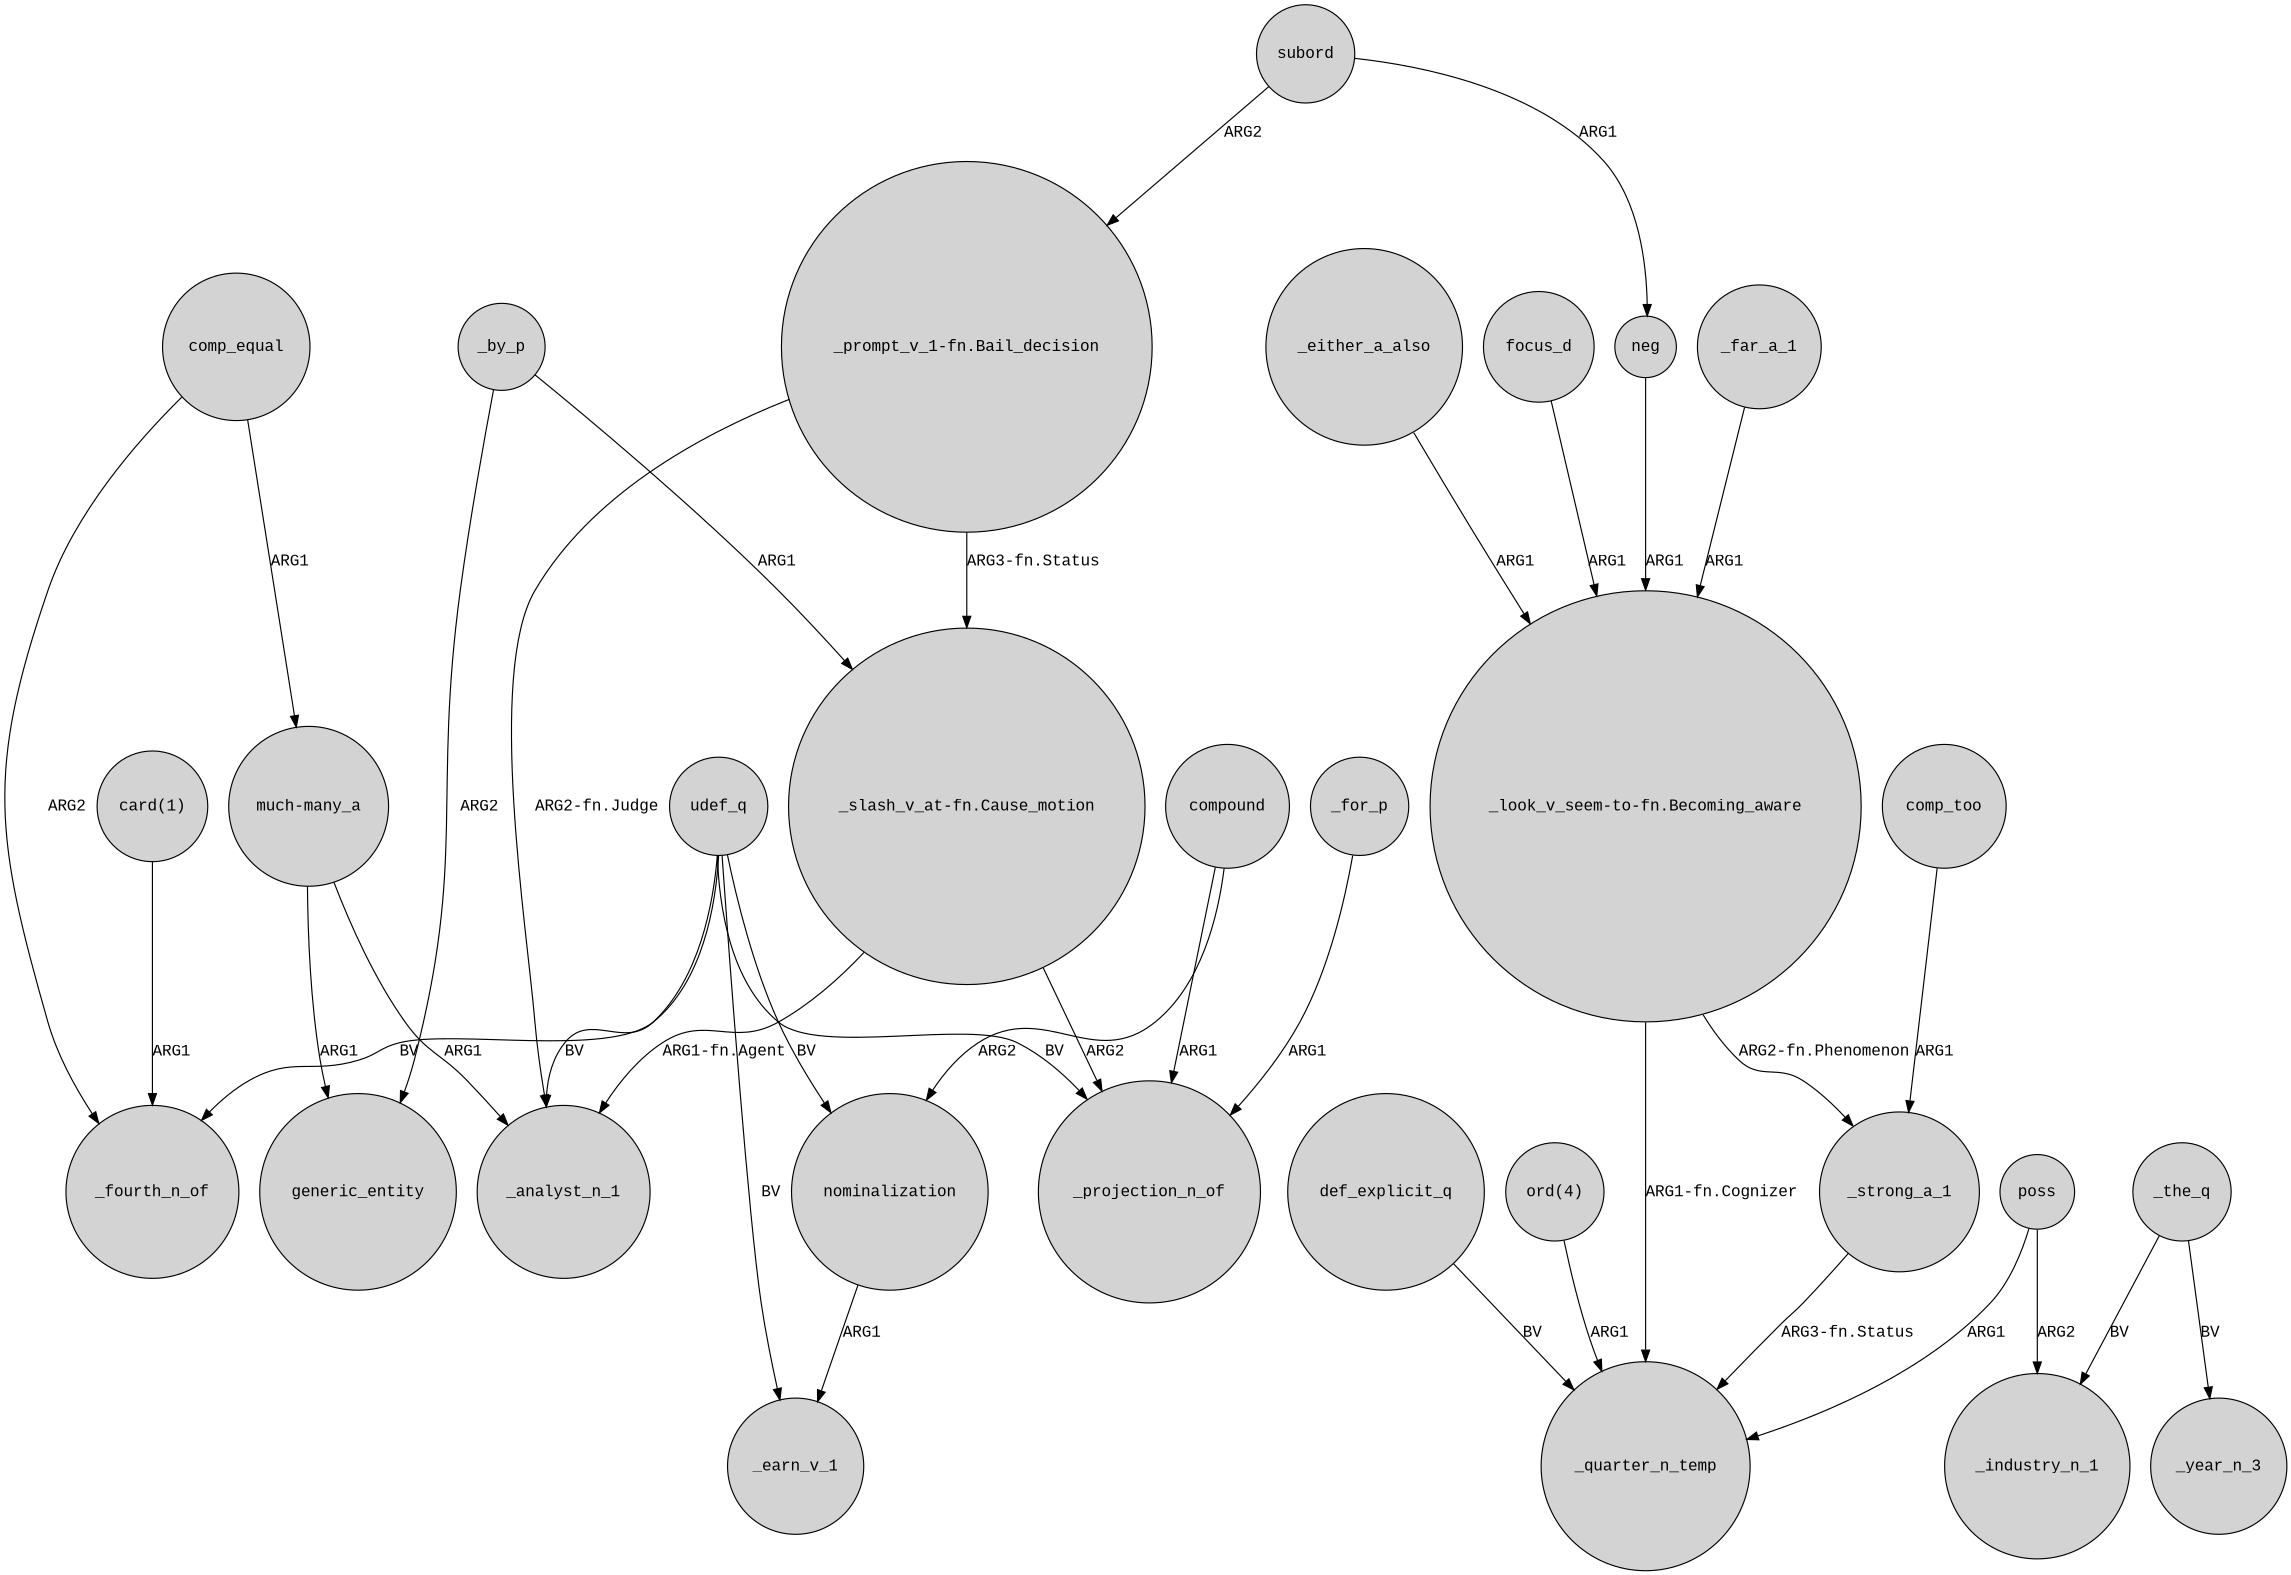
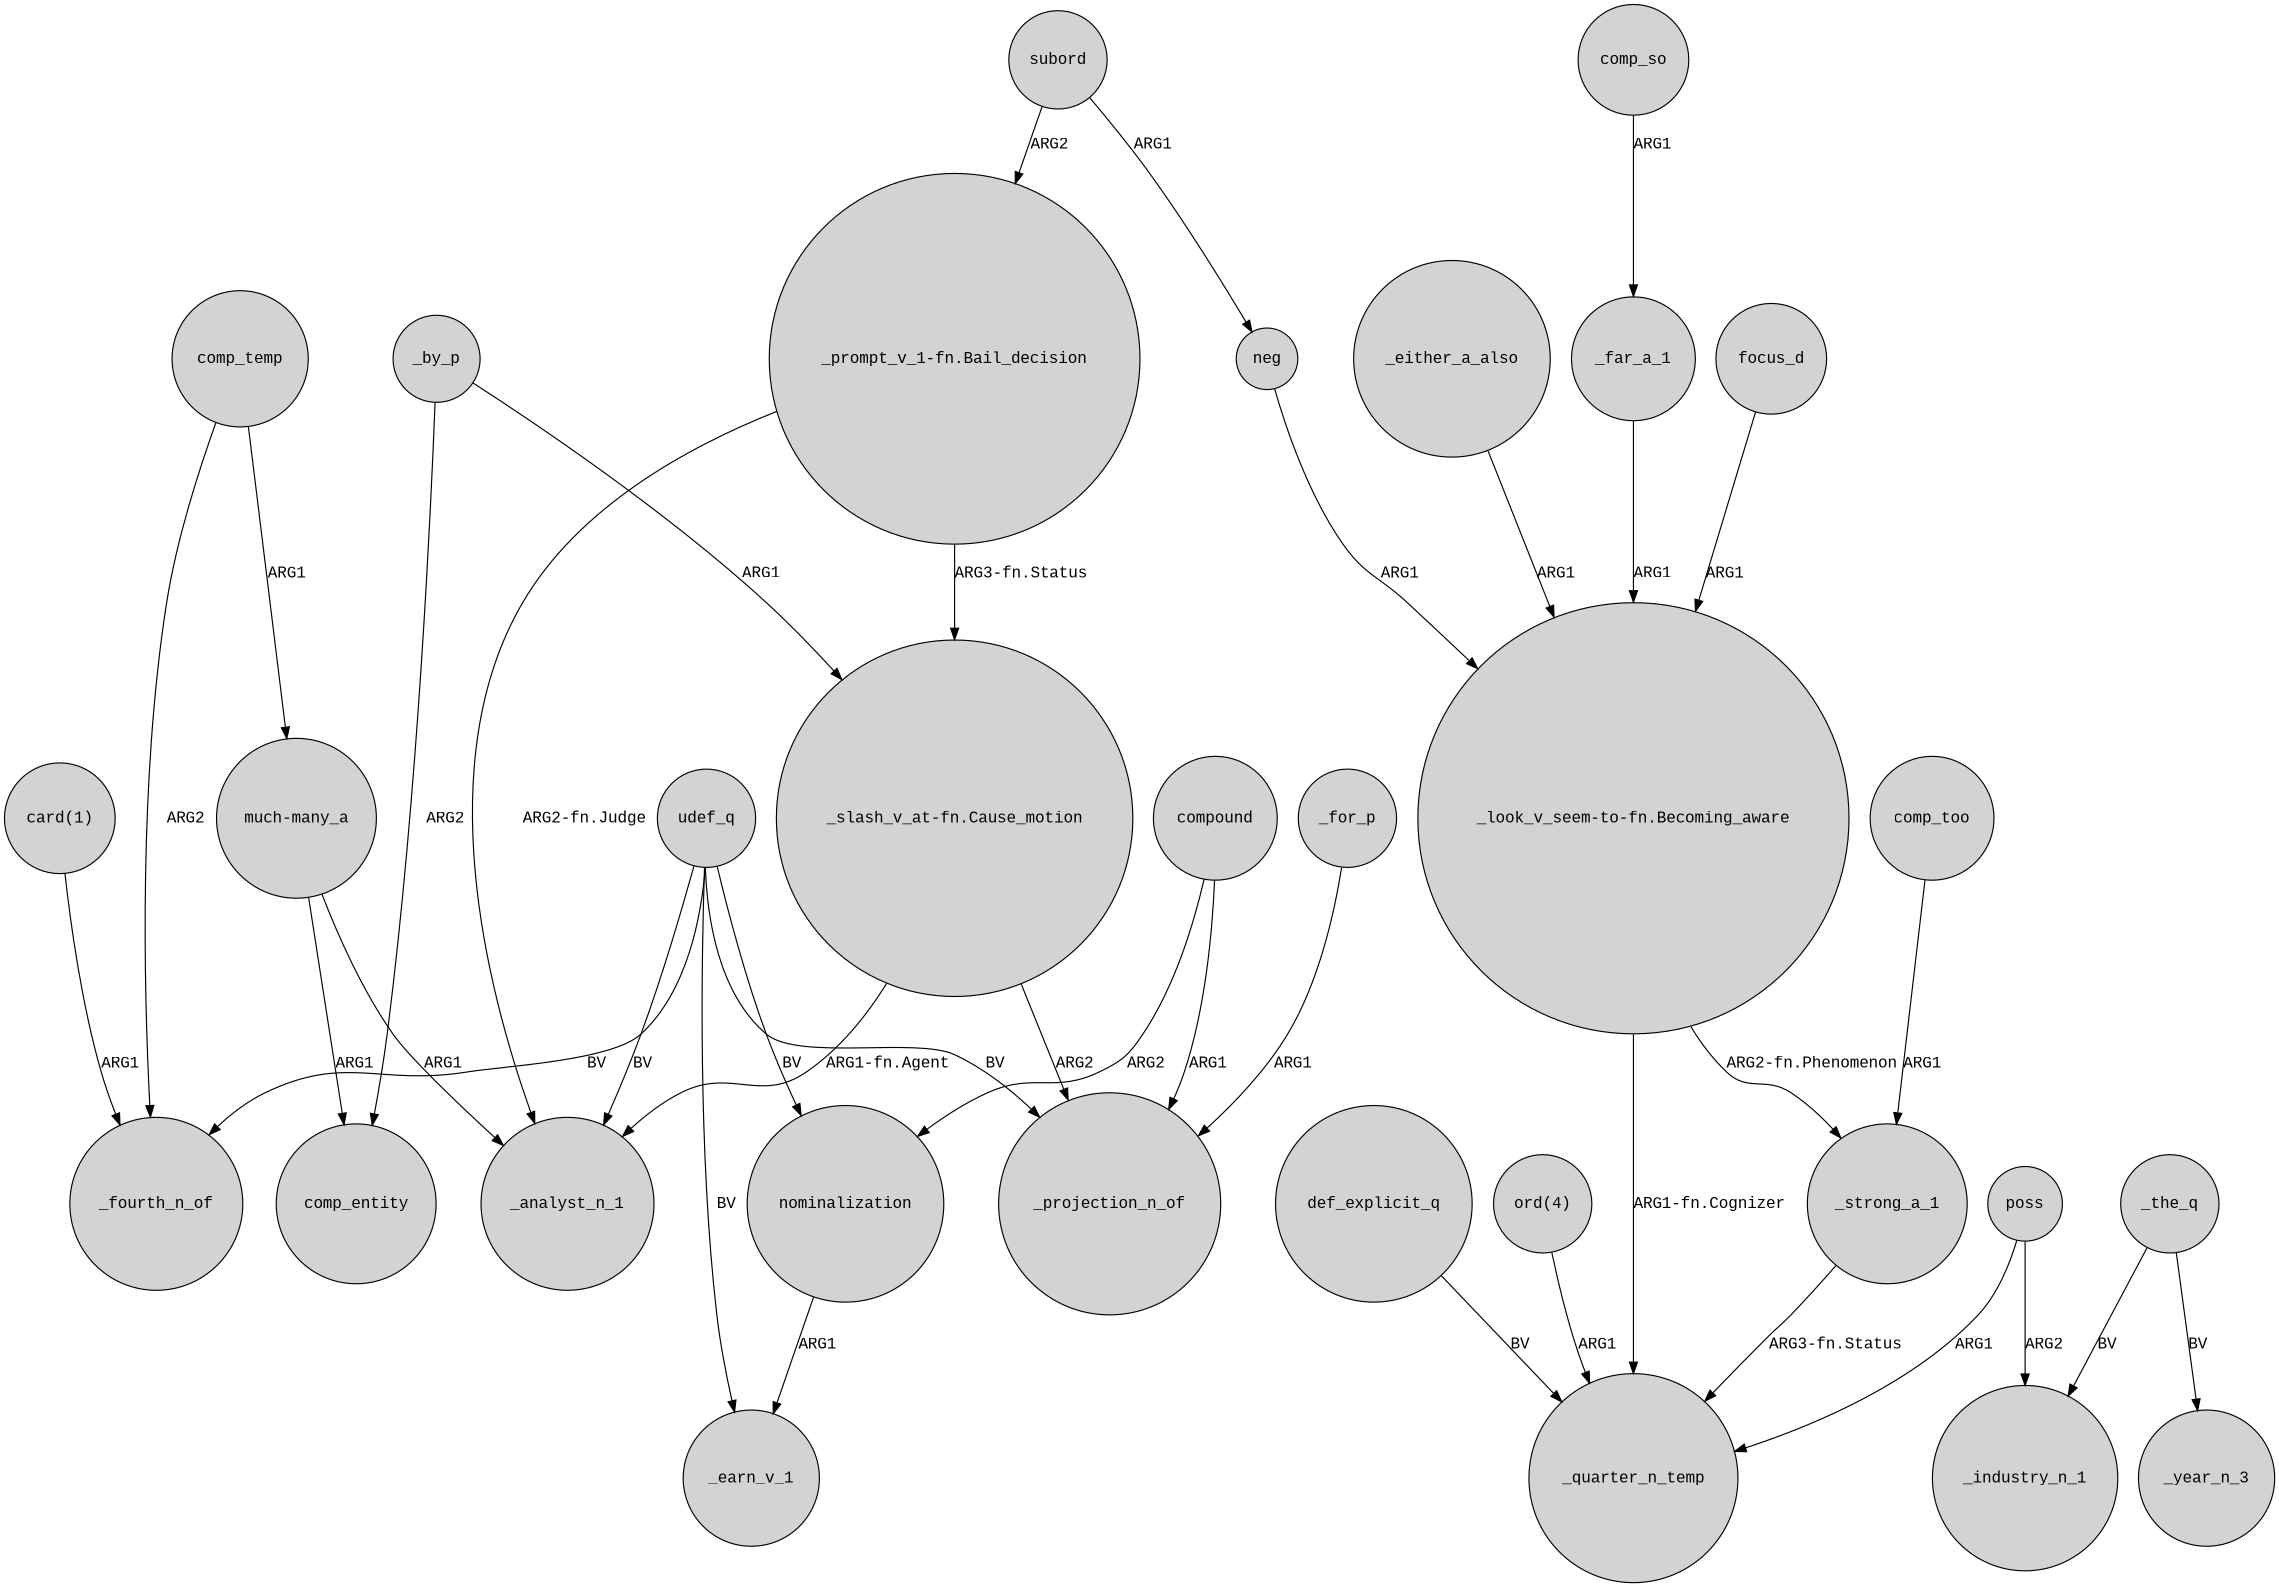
  digraph {
    fontname="Liberation Mono"
    node [fontname="Liberation Mono" shape=circle style=filled]
    edge [fontname="Liberation Mono"]
    "_slash_v_at-fn.Cause_motion"
    _projection_n_of
    _analyst_n_1
    "much-many_a"
-   generic_entity
+   generic_entity [label=comp_entity]
    udef_q
    nominalization
    _fourth_n_of
    _earn_v_1
    compound
+   comp_so
    _far_a_1
    "_look_v_seem-to-fn.Becoming_aware"
    _strong_a_1
    _quarter_n_temp
    "_prompt_v_1-fn.Bail_decision"
-   comp_equal
+   comp_equal [label=comp_temp]
    poss
    _industry_n_1
    _for_p
    _either_a_also
    n22 [label=_year_n_3]
    _by_p
    _the_q
    neg
    def_explicit_q
    subord
    "card(1)"
    "ord(4)"
    comp_too
    focus_d
    "_slash_v_at-fn.Cause_motion" -> _projection_n_of [label=ARG2]
    "_slash_v_at-fn.Cause_motion" -> _analyst_n_1 [label="ARG1-fn.Agent"]
    "much-many_a" -> _analyst_n_1 [label=ARG1]
    "much-many_a" -> generic_entity [label=ARG1]
    udef_q -> _projection_n_of [label=BV]
    udef_q -> _analyst_n_1 [label=BV]
    udef_q -> nominalization [label=BV]
    udef_q -> _fourth_n_of [label=BV]
    udef_q -> _earn_v_1 [label=BV]
    nominalization -> _earn_v_1 [label=ARG1]
    compound -> _projection_n_of [label=ARG1]
    compound -> nominalization [label=ARG2]
+   comp_so -> _far_a_1 [label=ARG1]
    _far_a_1 -> "_look_v_seem-to-fn.Becoming_aware" [label=ARG1]
    "_look_v_seem-to-fn.Becoming_aware" -> _strong_a_1 [label="ARG2-fn.Phenomenon"]
    "_look_v_seem-to-fn.Becoming_aware" -> _quarter_n_temp [label="ARG1-fn.Cognizer"]
    _strong_a_1 -> _quarter_n_temp [label="ARG3-fn.Status"]
    "_prompt_v_1-fn.Bail_decision" -> "_slash_v_at-fn.Cause_motion" [label="ARG3-fn.Status"]
    "_prompt_v_1-fn.Bail_decision" -> _analyst_n_1 [label="ARG2-fn.Judge"]
    comp_equal -> "much-many_a" [label=ARG1]
    comp_equal -> _fourth_n_of [label=ARG2]
    poss -> _quarter_n_temp [label=ARG1]
    poss -> _industry_n_1 [label=ARG2]
    _for_p -> _projection_n_of [label=ARG1]
    _either_a_also -> "_look_v_seem-to-fn.Becoming_aware" [label=ARG1]
    _by_p -> "_slash_v_at-fn.Cause_motion" [label=ARG1]
    _by_p -> generic_entity [label=ARG2]
    _the_q -> _industry_n_1 [label=BV]
    _the_q -> n22 [label=BV]
    neg -> "_look_v_seem-to-fn.Becoming_aware" [label=ARG1]
    def_explicit_q -> _quarter_n_temp [label=BV]
    subord -> "_prompt_v_1-fn.Bail_decision" [label=ARG2]
    subord -> neg [label=ARG1]
    "card(1)" -> _fourth_n_of [label=ARG1]
    "ord(4)" -> _quarter_n_temp [label=ARG1]
    comp_too -> _strong_a_1 [label=ARG1]
    focus_d -> "_look_v_seem-to-fn.Becoming_aware" [label=ARG1]
  }
